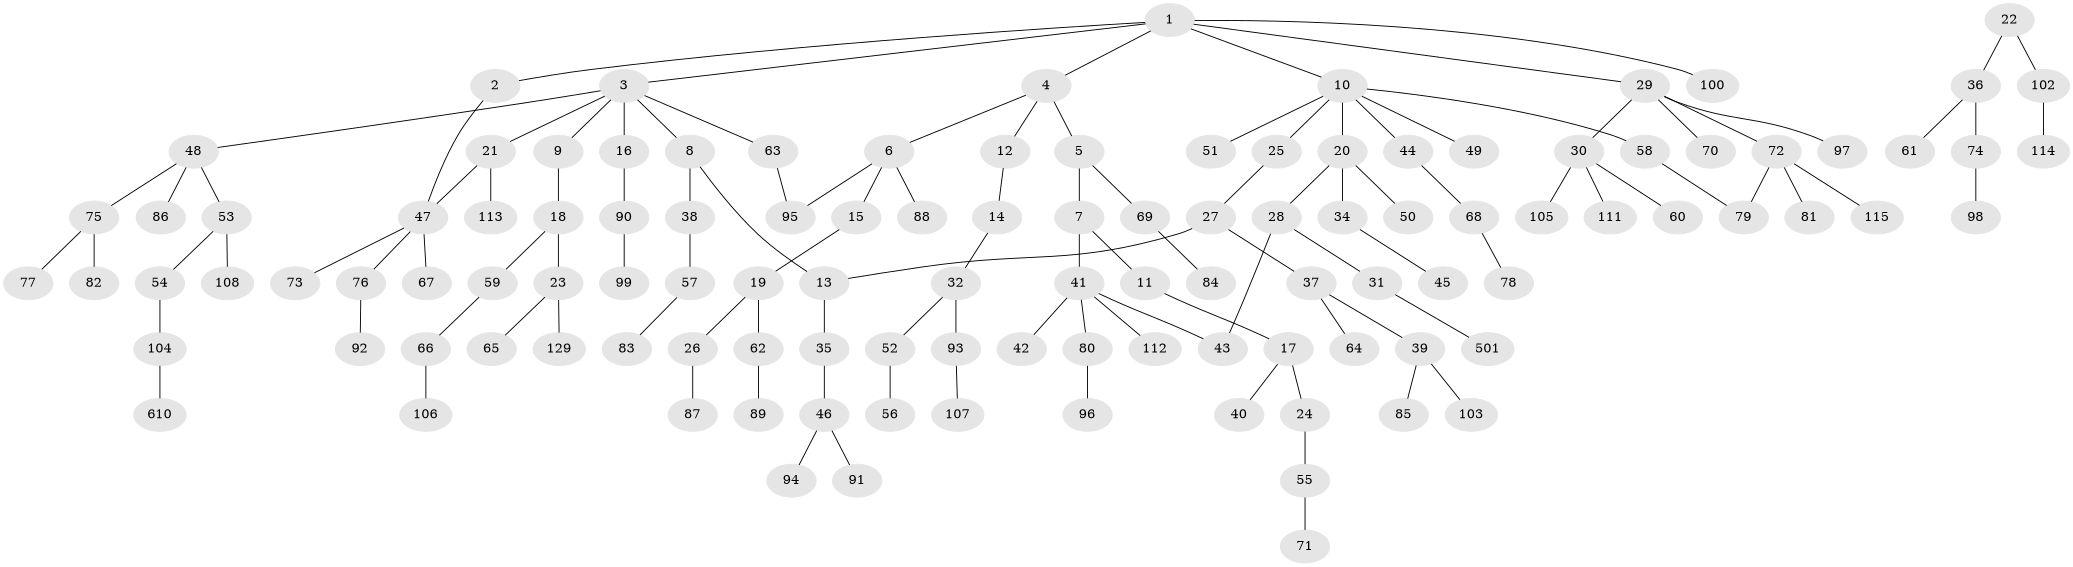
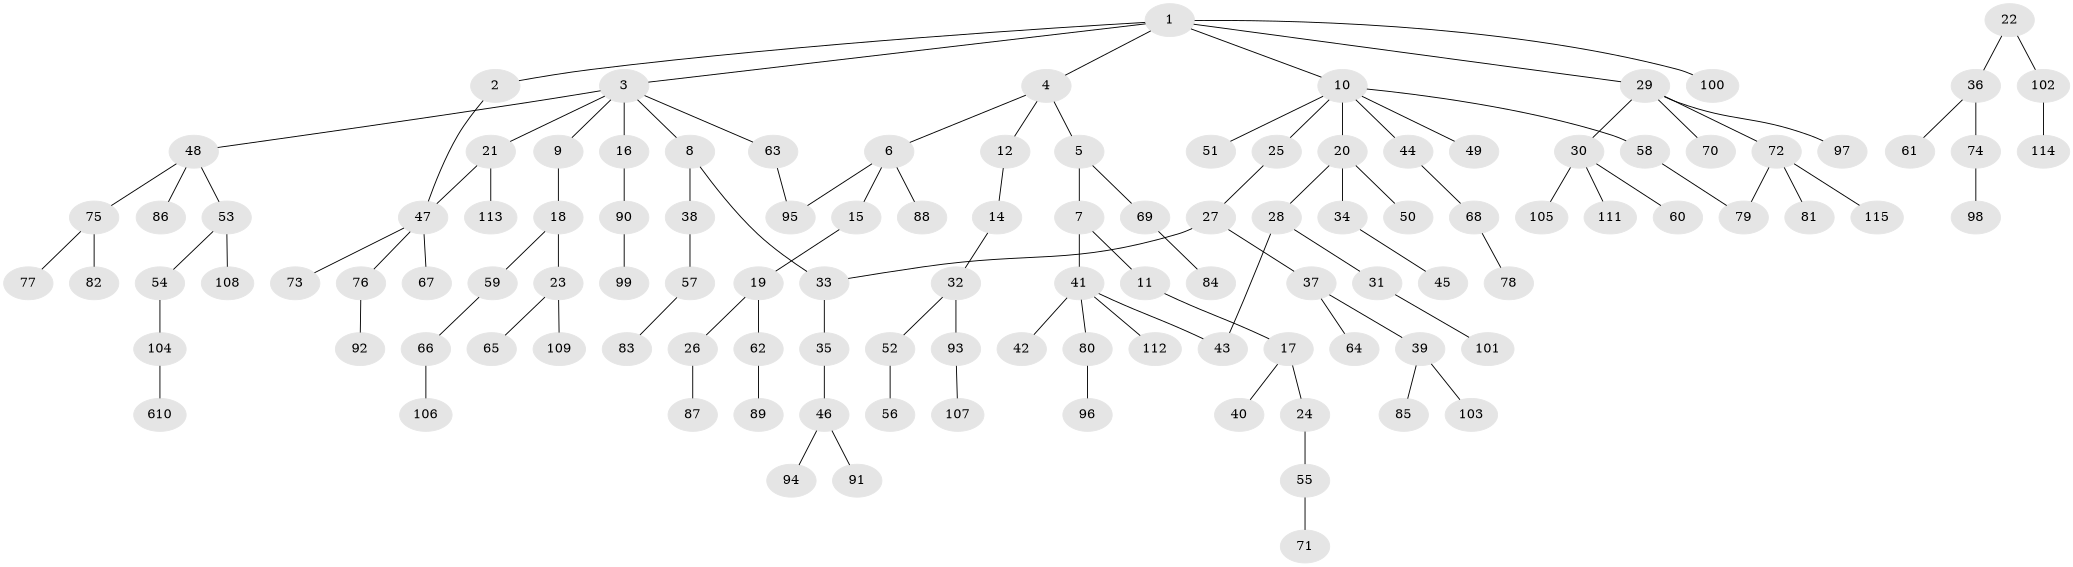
  graph {
    node [color=gray90 style=filled]
    1
    2
    3
    4
    10
    29
    100
    47
    8
    9
    16
    21
    48
    63
    5
    6
    12
    20
    25
    44
    49
    51
    58
    30
    70
    72
    97
    67
    73
    76
-   33 [label=13]
+   33
    38
    18
    90
    113
    53
    75
    86
    95
    7
    69
    15
    88
    14
    11
    41
    84
    19
    17
    43
    42
    80
    112
    35
    57
    23
    59
    28
    34
    50
    27
    68
    79
    24
    40
    32
    22
    36
    102
    52
    93
    26
    62
    99
    55
    65
-   109 [label=129]
+   109
    66
    87
    89
    31
    45
    61
    74
    114
    71
    37
    39
    64
-   101 [label=501]
+   101
    60
    105
    111
    81
    115
    56
    107
    46
    91
    94
    98
    85
    103
    83
    96
    78
    92
    54
    108
    77
    82
    104
    n113 [label=610]
    106
    1 -- 2
    1 -- 3
    1 -- 4
    1 -- 10
    1 -- 29
    1 -- 100
    2 -- 47
    3 -- 8
    3 -- 9
    3 -- 16
    3 -- 21
    3 -- 48
    3 -- 63
    4 -- 5
    4 -- 6
    4 -- 12
    10 -- 20
    10 -- 25
    10 -- 44
    10 -- 49
    10 -- 51
    10 -- 58
    29 -- 30
    29 -- 70
    29 -- 72
    29 -- 97
    47 -- 67
    47 -- 73
    47 -- 76
    8 -- 33
    8 -- 38
    9 -- 18
    16 -- 90
    21 -- 47
    21 -- 113
    48 -- 53
    48 -- 75
    48 -- 86
    63 -- 95
    5 -- 7
    5 -- 69
    6 -- 95
    6 -- 15
    6 -- 88
    12 -- 14
    20 -- 28
    20 -- 34
    20 -- 50
    25 -- 27
    44 -- 68
    58 -- 79
    30 -- 60
    30 -- 105
    30 -- 111
    72 -- 79
    72 -- 81
    72 -- 115
    76 -- 92
    33 -- 35
    38 -- 57
    18 -- 23
    18 -- 59
    90 -- 99
    53 -- 54
    53 -- 108
    75 -- 77
    75 -- 82
    7 -- 11
    7 -- 41
    69 -- 84
    15 -- 19
    14 -- 32
    11 -- 17
    41 -- 43
    41 -- 42
    41 -- 80
    41 -- 112
    19 -- 26
    19 -- 62
    17 -- 24
    17 -- 40
    80 -- 96
    35 -- 46
    57 -- 83
    23 -- 65
    23 -- 109
    59 -- 66
    28 -- 43
    28 -- 31
    34 -- 45
    27 -- 33
    27 -- 37
    68 -- 78
    24 -- 55
    32 -- 52
    32 -- 93
    22 -- 36
    22 -- 102
    36 -- 61
    36 -- 74
    102 -- 114
    52 -- 56
    93 -- 107
    26 -- 87
    62 -- 89
    55 -- 71
    66 -- 106
    31 -- 101
    74 -- 98
    37 -- 39
    37 -- 64
    39 -- 85
    39 -- 103
    46 -- 91
    46 -- 94
    54 -- 104
    104 -- n113
  }
